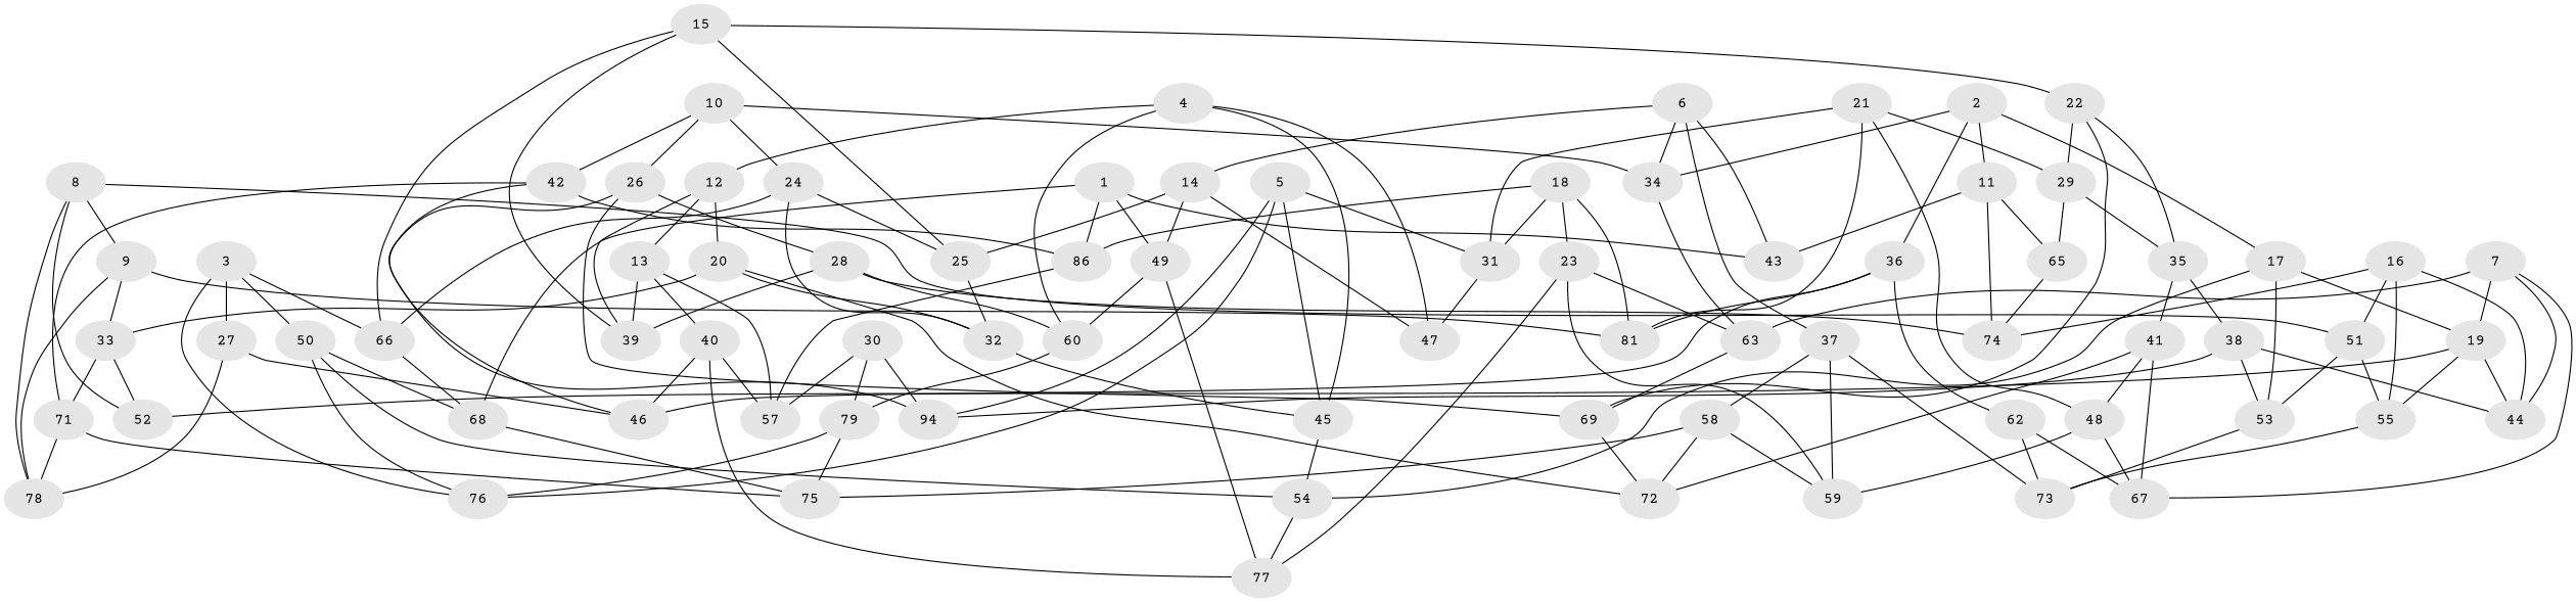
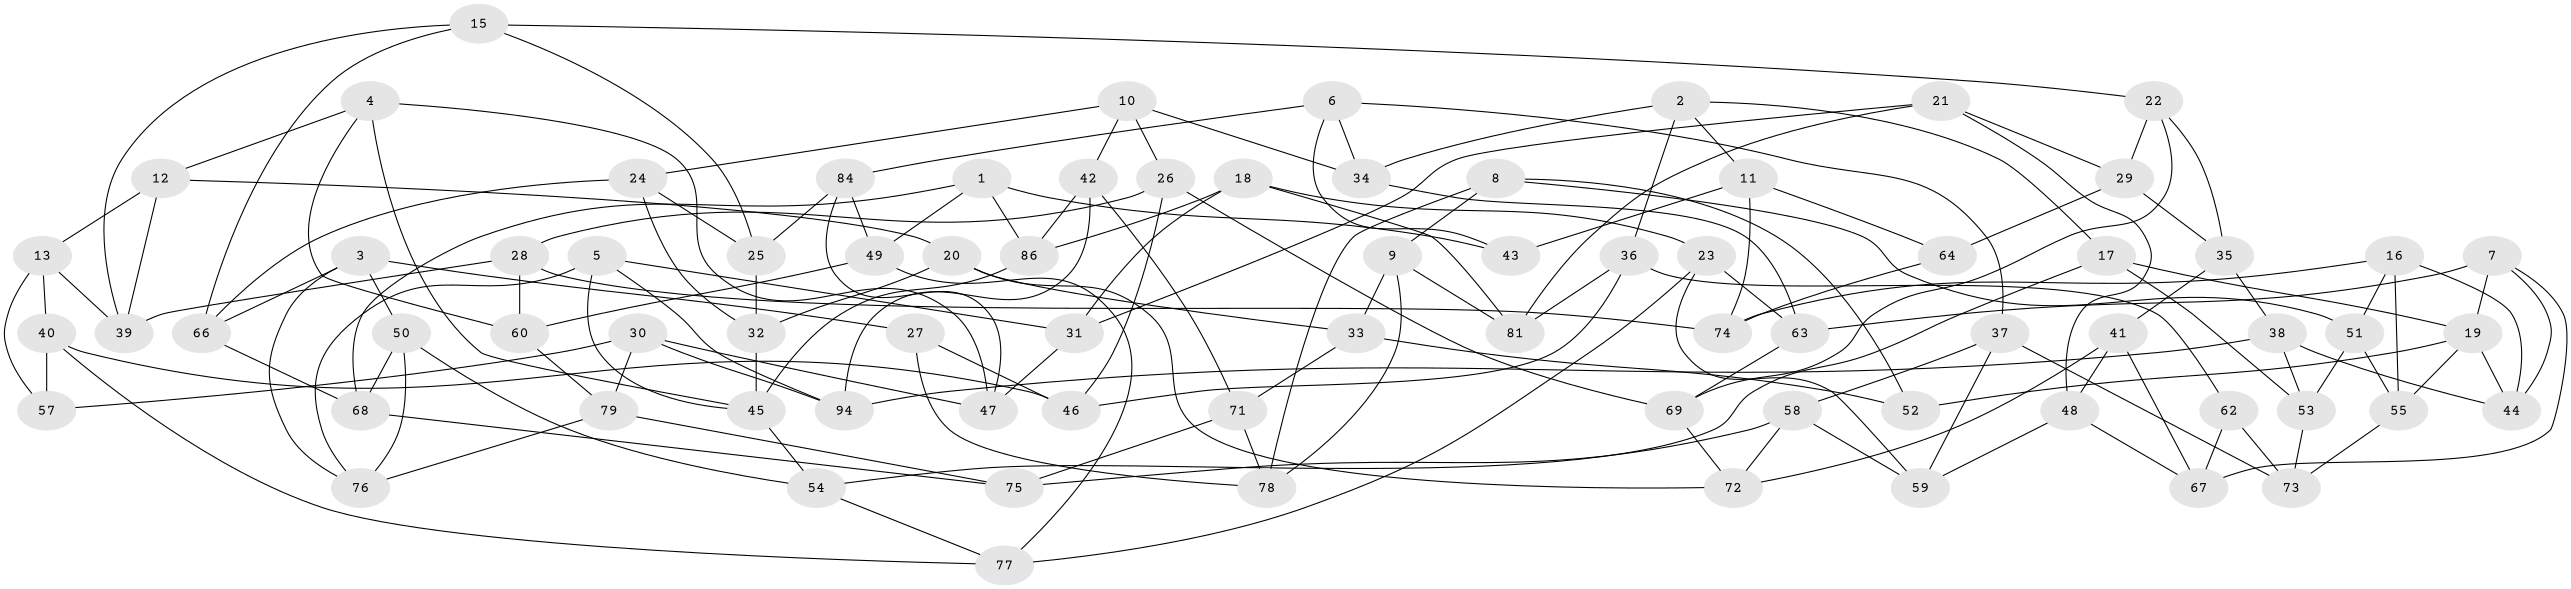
  graph {
    fontname="Courier Prime"
    node [color=gray90 fontname="Courier Prime" style=filled]
    edge [fontname="Courier Prime"]
    1
    43
    49
    n4 [label=86]
    68
    60
    77
    57
    75
    2
    11
    17
    34
    36
-   65
+   65 [label=64]
    74
    19
    53
    54
    63
    n21 [label=81]
    46
    62
    3
    27
    50
    66
    76
    78
    4
    12
    45
    47
    13
    20
    39
    n37 [label=79]
    5
    31
    n40 [label=94]
    6
-   14
+   14 [label=84]
    37
    25
    59
    58
    73
    7
    44
    67
    69
    8
    52
    9
    51
    33
    55
    71
    10
    24
    26
    42
    32
    28
    40
    72
    15
    22
    29
    35
    16
    18
    23
    21
    48
    38
    41
    30
    1 -- 43
    1 -- 49
    1 -- n4
    1 -- 68
    49 -- 60
    49 -- 77
-   n4 -- 57
+   n4 -- 45
    68 -- 75
    60 -- n37
    2 -- 11
    2 -- 17
    2 -- 34
    2 -- 36
    11 -- 43
    11 -- 65
    11 -- 74
    17 -- 19
    17 -- 53
    17 -- 54
    34 -- 63
    36 -- n21
    36 -- 46
    36 -- 62
    65 -- 74
    19 -- 44
    19 -- 52
    19 -- 55
    53 -- 73
    54 -- 77
    63 -- 69
    62 -- 73
    62 -- 67
    3 -- 27
    3 -- 50
    3 -- 66
    3 -- 76
    27 -- 46
    27 -- 78
    50 -- 68
    50 -- 54
    50 -- 76
    66 -- 68
    4 -- 60
    4 -- 12
    4 -- 45
    4 -- 47
    12 -- 13
    12 -- 20
    12 -- 39
    45 -- 54
    13 -- 57
    13 -- 39
    13 -- 40
    20 -- 33
    20 -- 32
    20 -- 72
    n37 -- 75
    n37 -- 76
    5 -- 76
    5 -- 45
    5 -- 31
    5 -- n40
    31 -- 47
    6 -- 43
    6 -- 34
    6 -- 14
    6 -- 37
    14 -- 49
    14 -- 47
    14 -- 25
    37 -- 59
    37 -- 58
    37 -- 73
    25 -- 32
    58 -- 75
    58 -- 59
    58 -- 72
    7 -- 19
    7 -- 63
    7 -- 44
    7 -- 67
    69 -- 72
    8 -- 78
    8 -- 52
    8 -- 9
    8 -- 51
    9 -- n21
    9 -- 78
    9 -- 33
    51 -- 53
    51 -- 55
    33 -- 52
    33 -- 71
    55 -- 73
    71 -- 75
    71 -- 78
    10 -- 34
    10 -- 24
    10 -- 26
    10 -- 42
    24 -- 66
    24 -- 25
    24 -- 32
    26 -- 46
    26 -- 69
    26 -- 28
    42 -- n4
    42 -- n40
    42 -- 71
    32 -- 45
    28 -- 60
    28 -- 74
    28 -- 39
    40 -- 77
    40 -- 57
    40 -- 46
    15 -- 66
    15 -- 39
    15 -- 25
    15 -- 22
    22 -- 69
    22 -- 29
    22 -- 35
    29 -- 65
    29 -- 35
    35 -- 38
    35 -- 41
    16 -- 74
    16 -- 44
    16 -- 51
    16 -- 55
    18 -- n4
    18 -- n21
    18 -- 31
    18 -- 23
    23 -- 77
    23 -- 63
    23 -- 59
    21 -- n21
    21 -- 31
    21 -- 29
    21 -- 48
    48 -- 59
    48 -- 67
    38 -- 53
    38 -- n40
    38 -- 44
    41 -- 67
    41 -- 72
    41 -- 48
    30 -- 57
+   30 -- 47
    30 -- n37
    30 -- n40
  }
